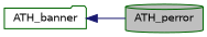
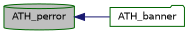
  digraph {
    rankdir=LR
    node [color=darkgreen fontname=Helvetica fontsize=10 style=filled]
    n1 [fillcolor=grey75 fontcolor=black height=0.2 label=ATH_perror shape=cylinder width=0.4]
    n2 [fillcolor=white height=0.2 label=ATH_banner shape=folder width=0.4]
-   n2 -> n1 [color=midnightblue dir=back fontname=Helvetica fontsize=10 labelfontname=Helvetica labelfontsize=10 style=solid]
+   n1 -> n2 [color=midnightblue dir=back fontname=Helvetica fontsize=10 labelfontname=Helvetica labelfontsize=10 style=solid]
  }
